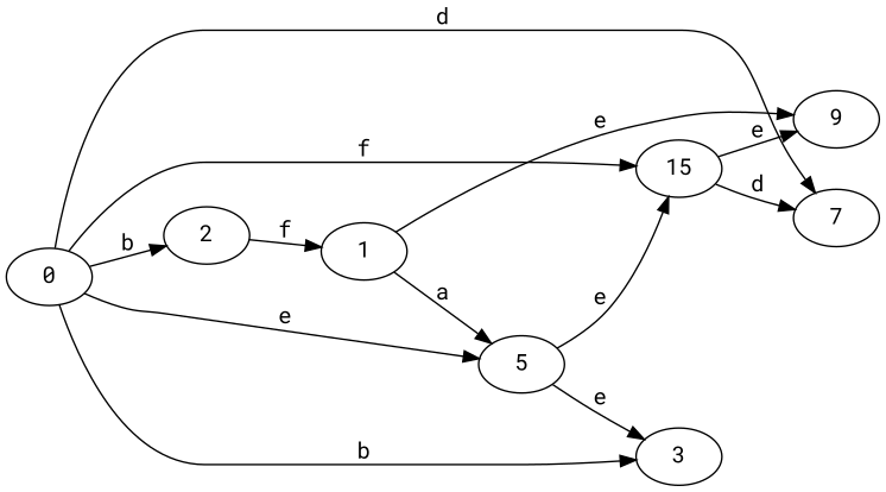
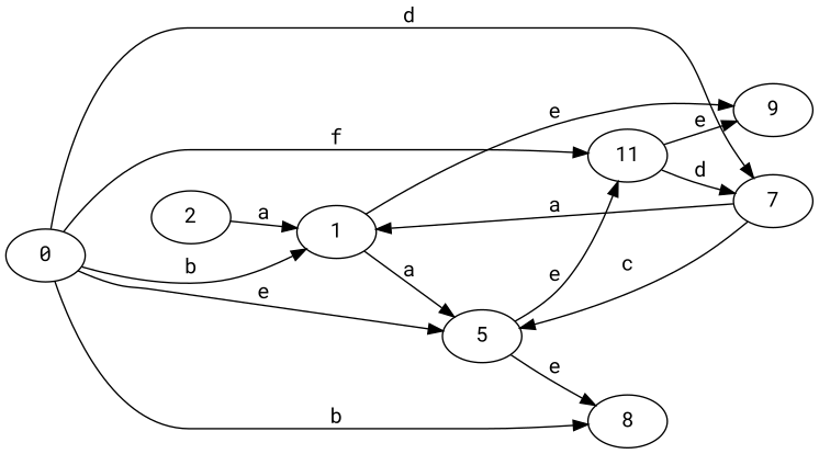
  strict digraph {
    fontname="Roboto Mono"
    rankdir=LR
    node [fontname="Roboto Mono"]
    edge [fontname="Roboto Mono"]
    0
    2
-   3
+   3 [label=8]
    5
    7
-   11 [label=15]
+   11
    1
    9
-   0 -> 2 [label=b]
+   0 -> 1 [label=b]
    0 -> 3 [label=b]
    0 -> 5 [label=e]
    0 -> 7 [label=d]
    0 -> 11 [label=f]
-   2 -> 1 [label=f]
+   2 -> 1 [label=a]
    5 -> 3 [label=e]
    5 -> 11 [label=e]
+   7 -> 5 [label=c]
+   7 -> 1 [label=a]
    11 -> 7 [label=d]
    11 -> 9 [label=e]
    1 -> 5 [label=a]
    1 -> 9 [label=e]
  }
